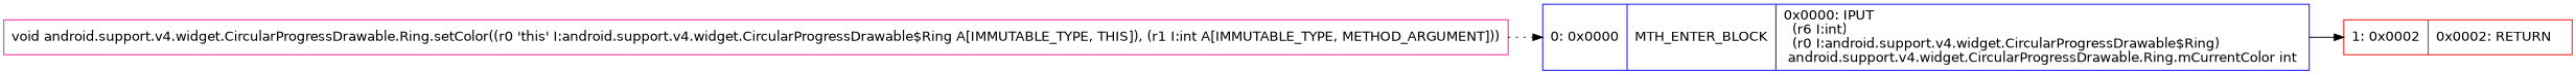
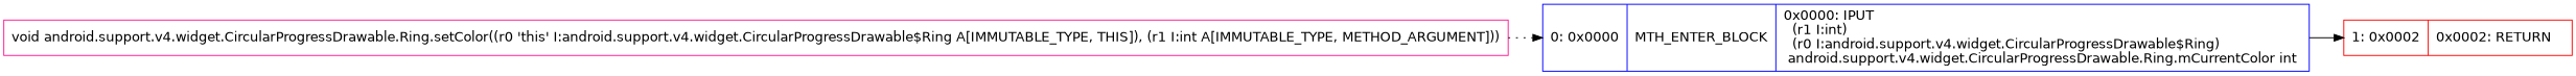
  digraph {
    rankdir=LR
    fontname="DejaVu Sans"
    node [shape=record fontname="DejaVu Sans"]
    edge [fontname="DejaVu Sans"]
-   n1 [label="{0\:\ 0x0000|MTH_ENTER_BLOCK\l|0x0000: IPUT  \l  (r6 I:int)\l  (r0 I:android.support.v4.widget.CircularProgressDrawable$Ring)\l android.support.v4.widget.CircularProgressDrawable.Ring.mCurrentColor int \l}" color=blue]
+   n1 [label="{0\:\ 0x0000|MTH_ENTER_BLOCK\l|0x0000: IPUT  \l  (r1 I:int)\l  (r0 I:android.support.v4.widget.CircularProgressDrawable$Ring)\l android.support.v4.widget.CircularProgressDrawable.Ring.mCurrentColor int \l}" color=blue]
    n2 [label="{1\:\ 0x0002|0x0002: RETURN   \l}" color=red]
    n3 [label="{void android.support.v4.widget.CircularProgressDrawable.Ring.setColor((r0 'this' I:android.support.v4.widget.CircularProgressDrawable$Ring A[IMMUTABLE_TYPE, THIS]), (r1 I:int A[IMMUTABLE_TYPE, METHOD_ARGUMENT])) }" color=deeppink]
    n1 -> n2 [style=solid]
    n3 -> n1 [style=dotted]
  }
